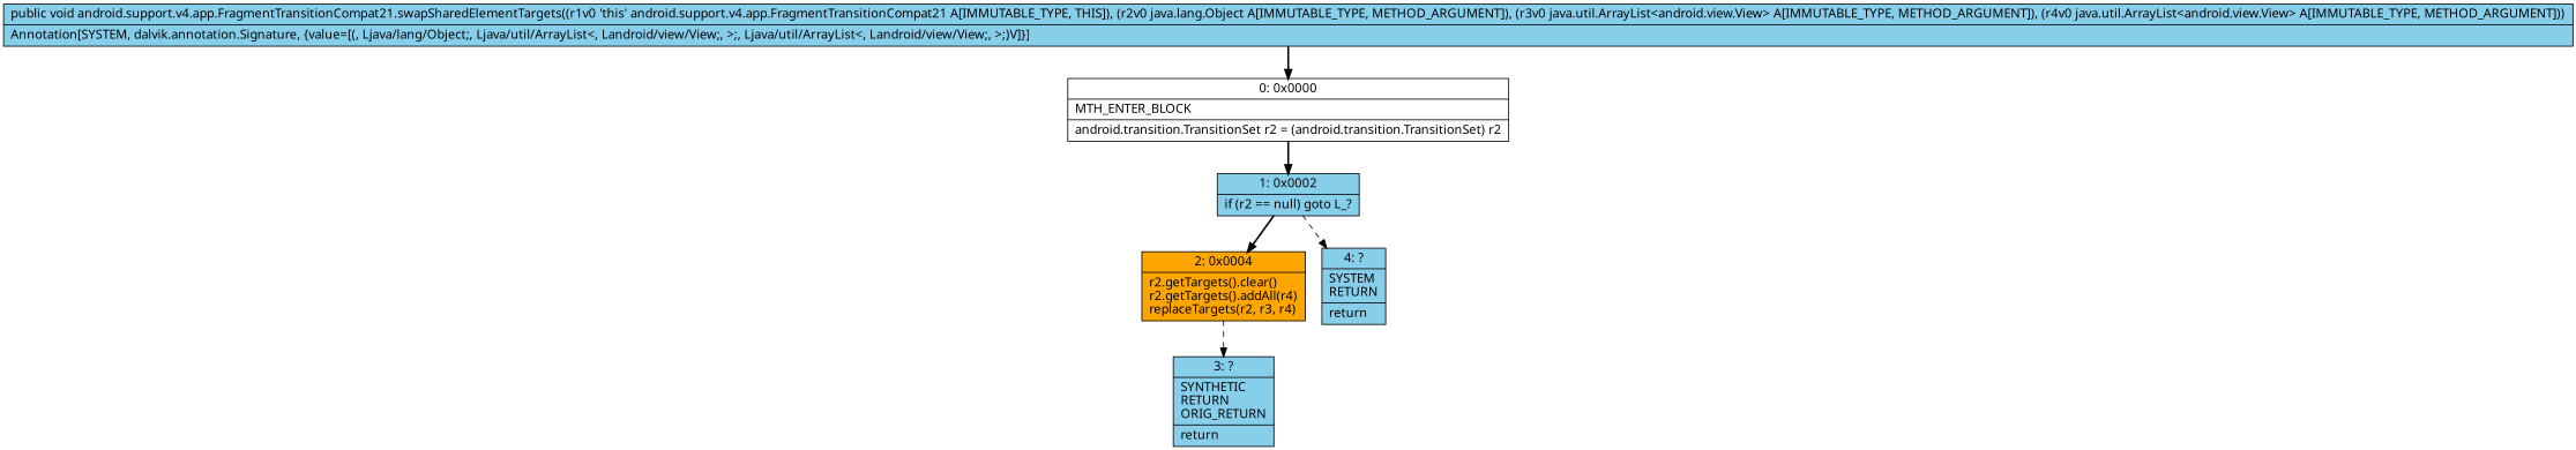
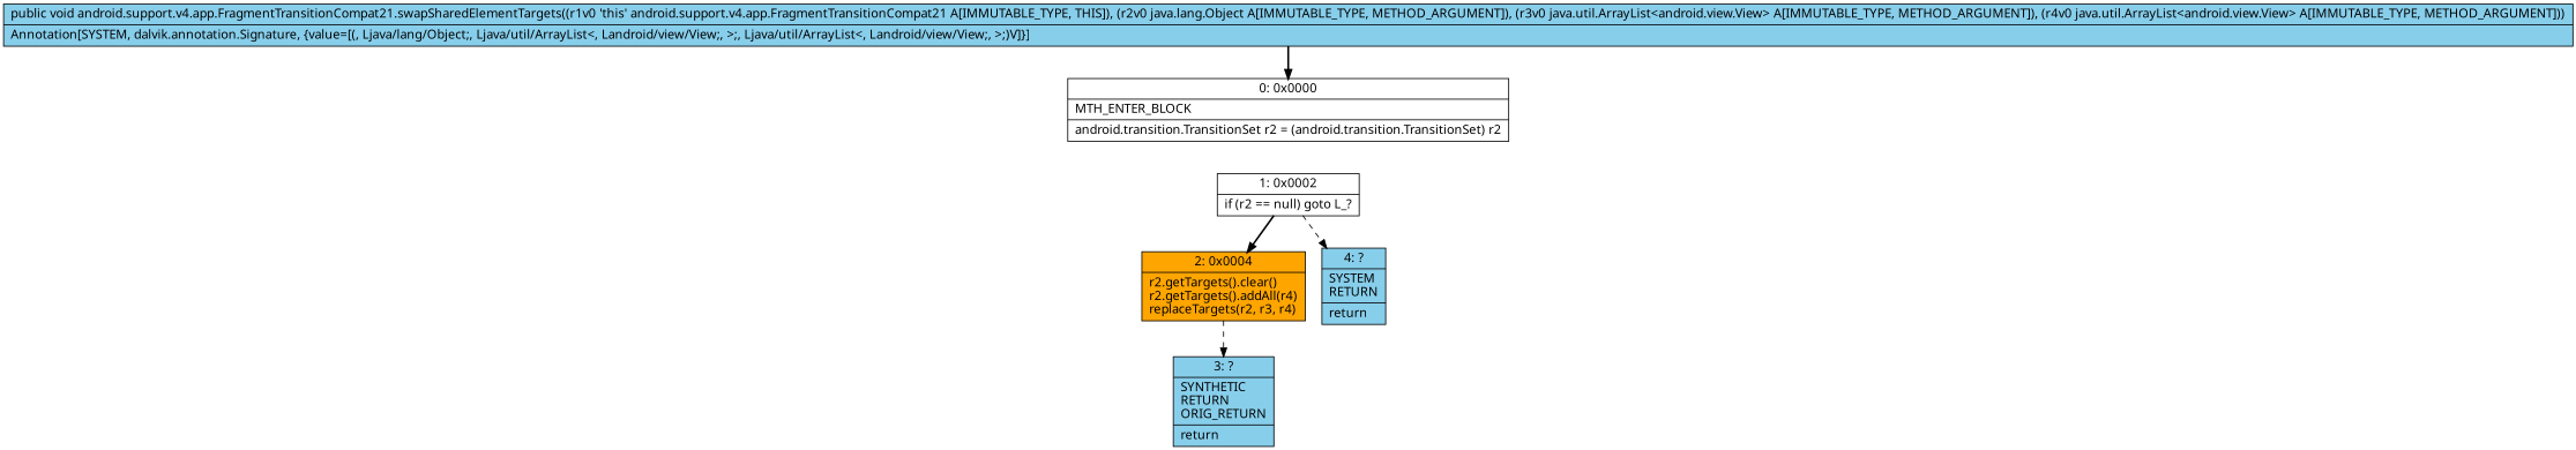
  digraph {
    fontname="Noto Sans"
    node [fillcolor=skyblue fontname="Noto Sans" shape=record style=filled]
    edge [fontname="Noto Sans" style=bold]
    n1 [fillcolor=white label="{0\:\ 0x0000|MTH_ENTER_BLOCK\l|android.transition.TransitionSet r2 = (android.transition.TransitionSet) r2\l}"]
-   n2 [label="{1\:\ 0x0002|if (r2 == null) goto L_?\l}"]
+   n2 [fillcolor=white label="{1\:\ 0x0002|if (r2 == null) goto L_?\l}"]
    n3 [fillcolor=orange label="{2\:\ 0x0004|r2.getTargets().clear()\lr2.getTargets().addAll(r4)\lreplaceTargets(r2, r3, r4)\l}"]
    n4 [label="{4\:\ ?|SYSTEM\lRETURN\l|return\l}"]
    n5 [label="{3\:\ ?|SYNTHETIC\lRETURN\lORIG_RETURN\l|return\l}"]
    n6 [label="{public void android.support.v4.app.FragmentTransitionCompat21.swapSharedElementTargets((r1v0 'this' android.support.v4.app.FragmentTransitionCompat21 A[IMMUTABLE_TYPE, THIS]), (r2v0 java.lang.Object A[IMMUTABLE_TYPE, METHOD_ARGUMENT]), (r3v0 java.util.ArrayList\<android.view.View\> A[IMMUTABLE_TYPE, METHOD_ARGUMENT]), (r4v0 java.util.ArrayList\<android.view.View\> A[IMMUTABLE_TYPE, METHOD_ARGUMENT]))  | Annotation[SYSTEM, dalvik.annotation.Signature, \{value=[(, Ljava\/lang\/Object;, Ljava\/util\/ArrayList\<, Landroid\/view\/View;, \>;, Ljava\/util\/ArrayList\<, Landroid\/view\/View;, \>;)V]\}]\l}"]
-   n1 -> n2
    n2 -> n3
    n2 -> n4 [style=dashed]
    n3 -> n5 [style=dashed]
    n6 -> n1
  }
